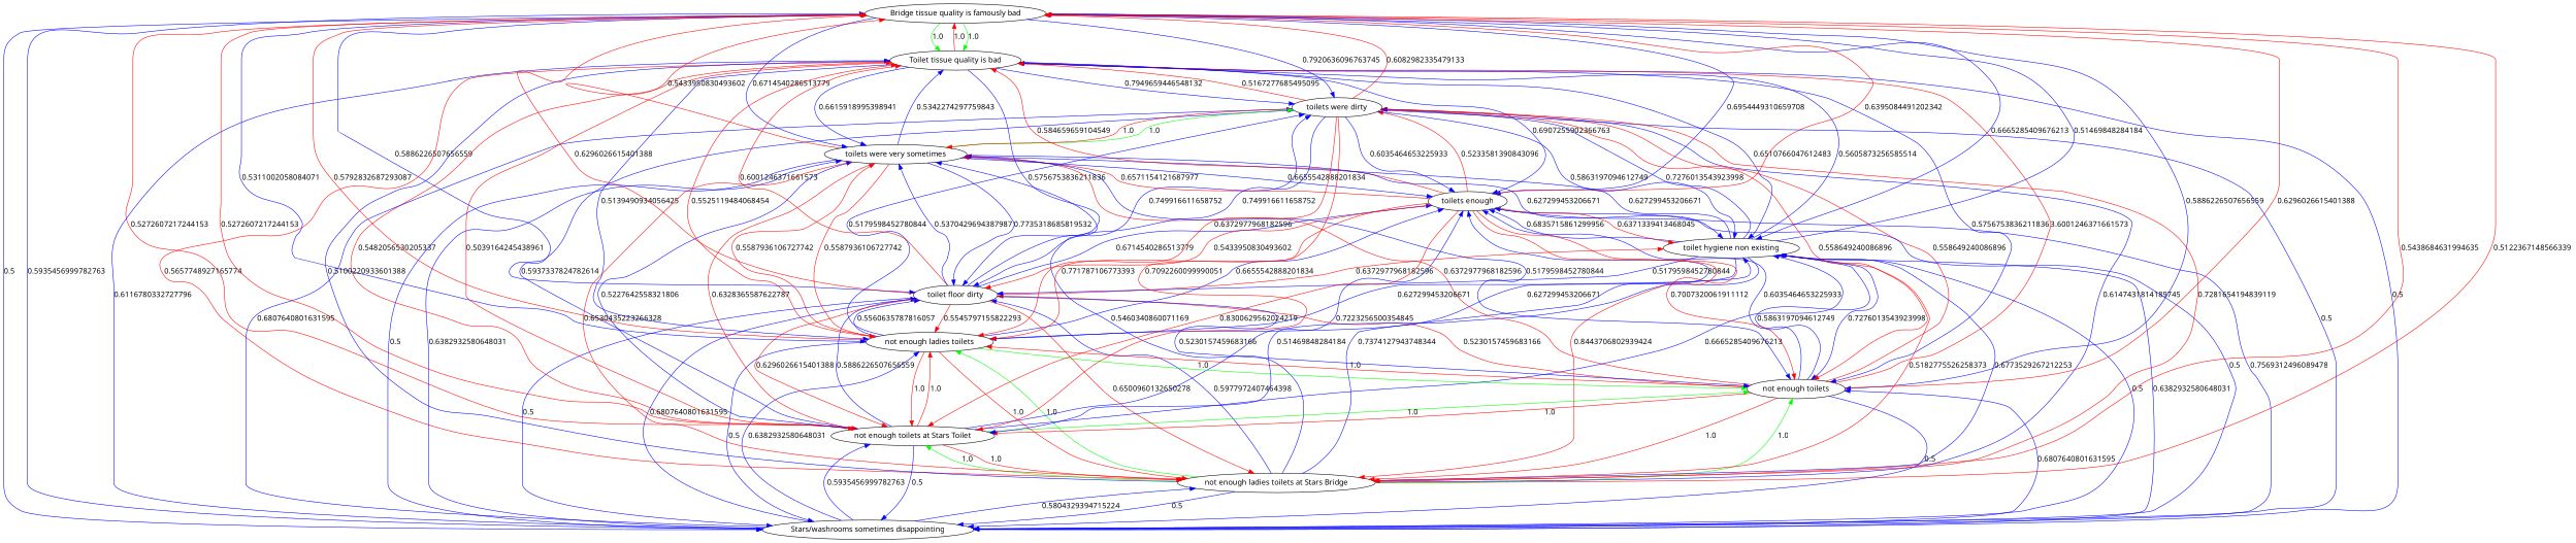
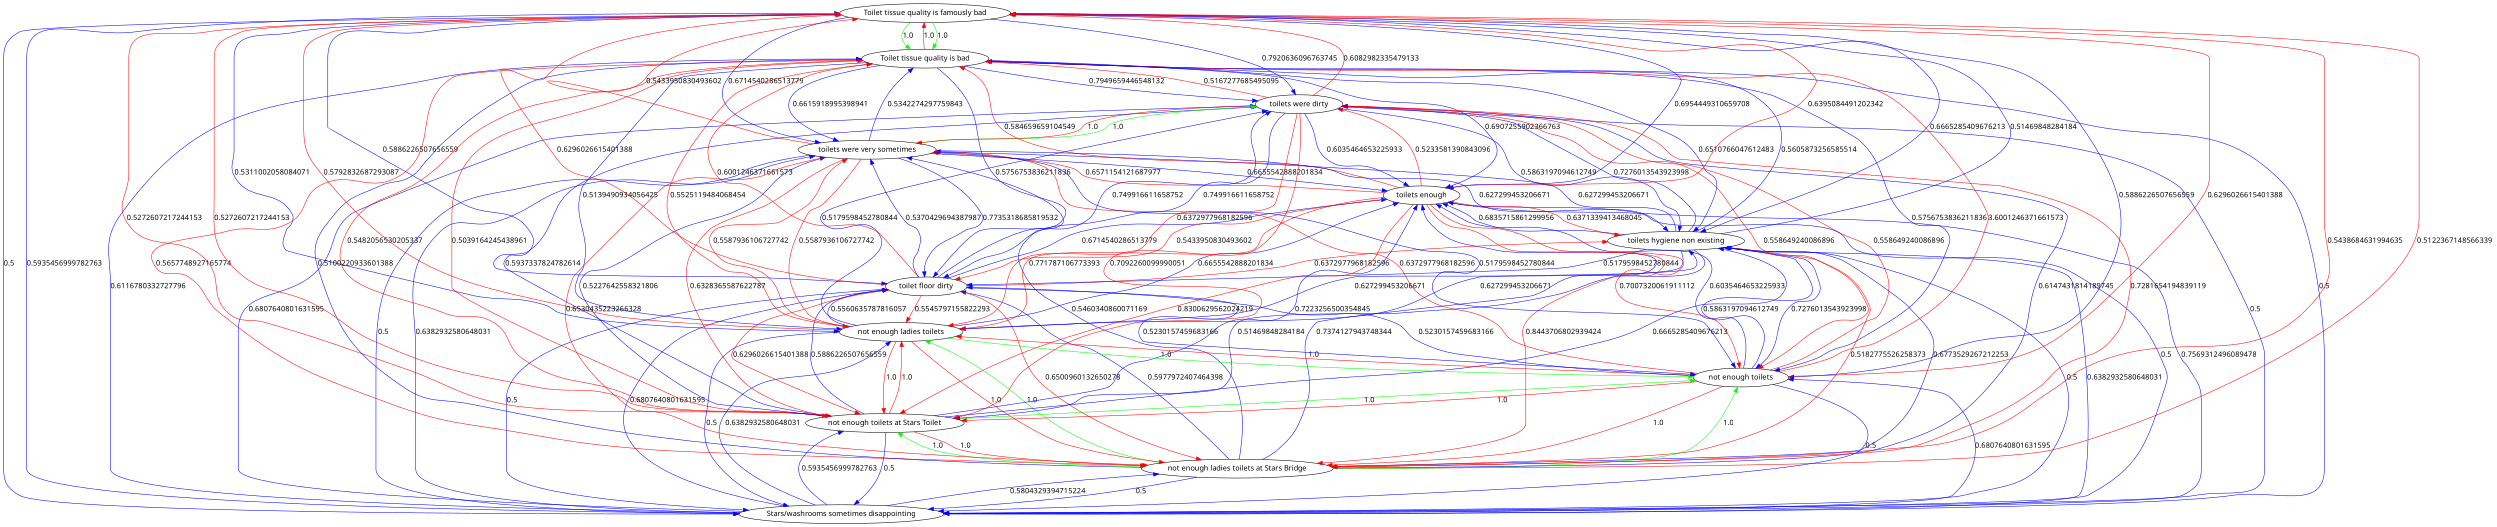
  digraph {
    fontname="Noto Sans"
    node [fontname="Noto Sans"]
    edge [color=blue fontname="Noto Sans"]
-   "Toilet tissue quality is famously bad" [label="Bridge tissue quality is famously bad"]
+   "Toilet tissue quality is famously bad"
    "Toilet tissue quality is bad"
    n3 [label="Stars/washrooms sometimes disappointing"]
    "not enough ladies toilets at Stars Bridge"
    n5 [label="not enough toilets at Stars Toilet"]
    "not enough toilets"
    "not enough ladies toilets"
    "toilet floor dirty"
-   "toilet hygiene non existing"
+   "toilet hygiene non existing" [label="toilets hygiene non existing"]
    n10 [label="toilets enough"]
    n11 [label="toilets were very sometimes"]
    "toilets were dirty"
    "Toilet tissue quality is famously bad" -> "Toilet tissue quality is bad" [color=green label=1.0]
    "Toilet tissue quality is famously bad" -> "Toilet tissue quality is bad" [color=green label=1.0]
    "Toilet tissue quality is famously bad" -> n3 [label=0.5]
    "Toilet tissue quality is famously bad" -> "not enough ladies toilets at Stars Bridge" [color=red label=0.5438684631994635]
    "Toilet tissue quality is famously bad" -> n5 [color=red label=0.5272607217244153]
    "Toilet tissue quality is famously bad" -> "not enough toilets" [label=0.5886226507656559]
    "Toilet tissue quality is famously bad" -> "not enough ladies toilets" [label=0.5311002058084071]
    "Toilet tissue quality is famously bad" -> "toilet floor dirty" [label=0.5886226507656559]
    "Toilet tissue quality is famously bad" -> "toilet hygiene non existing" [label=0.6665285409676213]
    "Toilet tissue quality is famously bad" -> n10 [label=0.6954449310659708]
    "Toilet tissue quality is famously bad" -> n11 [label=0.6714540286513779]
    "Toilet tissue quality is famously bad" -> "toilets were dirty" [label=0.7920636096763745]
    "Toilet tissue quality is bad" -> "Toilet tissue quality is famously bad" [color=red label=1.0]
    "Toilet tissue quality is bad" -> n3 [label=0.5]
    "Toilet tissue quality is bad" -> "not enough ladies toilets at Stars Bridge" [color=red label=0.5657748927165774]
    "Toilet tissue quality is bad" -> n5 [color=red label=0.5482056530205337]
    "Toilet tissue quality is bad" -> "not enough toilets" [label=0.5756753836211836]
    "Toilet tissue quality is bad" -> "not enough ladies toilets" [label=0.5139490934056425]
    "Toilet tissue quality is bad" -> "toilet floor dirty" [label=0.5756753836211836]
    "Toilet tissue quality is bad" -> "toilet hygiene non existing" [label=0.6510766047612483]
    "Toilet tissue quality is bad" -> n10 [label=0.6907255902366763]
    "Toilet tissue quality is bad" -> n11 [label=0.6615918995398941]
    "Toilet tissue quality is bad" -> "toilets were dirty" [label=0.7949659446548132]
    n3 -> "Toilet tissue quality is famously bad" [label=0.5935456999782763]
    n3 -> "Toilet tissue quality is bad" [label=0.6116780332727796]
    n3 -> "not enough ladies toilets at Stars Bridge" [label=0.5804329394715224]
    n3 -> n5 [label=0.5935456999782763]
    n3 -> "not enough toilets" [label=0.6807640801631595]
    n3 -> "not enough ladies toilets" [label=0.6382932580648031]
    n3 -> "toilet floor dirty" [label=0.6807640801631595]
    n3 -> "toilet hygiene non existing" [label=0.6382932580648031]
    n3 -> n10 [label=0.7569312496089478]
    n3 -> n11 [label=0.6382932580648031]
    n3 -> "toilets were dirty" [label=0.6807640801631595]
    "not enough ladies toilets at Stars Bridge" -> "Toilet tissue quality is famously bad" [color=red label=0.5122367148566339]
    "not enough ladies toilets at Stars Bridge" -> "Toilet tissue quality is bad" [label=0.5100220933601388]
    "not enough ladies toilets at Stars Bridge" -> n3 [label=0.5]
    "not enough ladies toilets at Stars Bridge" -> n5 [color=green label=1.0]
    "not enough ladies toilets at Stars Bridge" -> "not enough toilets" [color=green label=1.0]
    "not enough ladies toilets at Stars Bridge" -> "not enough ladies toilets" [color=green label=1.0]
    "not enough ladies toilets at Stars Bridge" -> "toilet floor dirty" [label=0.5977972407464398]
    "not enough ladies toilets at Stars Bridge" -> "toilet hygiene non existing" [label=0.6773529267212253]
    "not enough ladies toilets at Stars Bridge" -> n10 [label=0.7374127943748344]
    "not enough ladies toilets at Stars Bridge" -> n11 [label=0.5460340860071169]
    "not enough ladies toilets at Stars Bridge" -> "toilets were dirty" [label=0.6147431814189745]
    n5 -> "Toilet tissue quality is famously bad" [color=red label=0.5272607217244153]
    n5 -> "Toilet tissue quality is bad" [color=red label=0.5039164245438961]
    n5 -> n3 [label=0.5]
    n5 -> "not enough ladies toilets at Stars Bridge" [color=red label=1.0]
    n5 -> "not enough toilets" [color=green label=1.0]
    n5 -> "not enough ladies toilets" [color=red label=1.0]
    n5 -> "toilet floor dirty" [label=0.5886226507656559]
    n5 -> "toilet hygiene non existing" [label=0.6665285409676213]
    n5 -> n10 [label=0.7223256500354845]
    n5 -> n11 [label=0.5227642558321806]
    n5 -> "toilets were dirty" [label=0.5937337824782614]
    "not enough toilets" -> "Toilet tissue quality is famously bad" [color=red label=0.6296026615401388]
    "not enough toilets" -> "Toilet tissue quality is bad" [color=red label=3.6001246371661573]
    "not enough toilets" -> n3 [label=0.5]
    "not enough toilets" -> "not enough ladies toilets at Stars Bridge" [color=red label=1.0]
    "not enough toilets" -> n5 [color=red label=1.0]
    "not enough toilets" -> "not enough ladies toilets" [color=red label=1.0]
-   "not enough toilets" -> "toilet floor dirty" [color=red label=0.5230157459683166]
+   "not enough toilets" -> "toilet floor dirty" [label=0.5230157459683166]
    "not enough toilets" -> "toilet hygiene non existing" [label=0.5863197094612749]
    "not enough toilets" -> n10 [label=0.6035464653225933]
    "not enough toilets" -> n11 [color=red label=0.6372977968182596]
    "not enough toilets" -> "toilets were dirty" [color=red label=0.558649240086896]
    "not enough ladies toilets" -> "Toilet tissue quality is famously bad" [color=red label=0.5792832687293087]
    "not enough ladies toilets" -> "Toilet tissue quality is bad" [color=red label=0.5525119484068454]
    "not enough ladies toilets" -> n3 [label=0.5]
    "not enough ladies toilets" -> "not enough ladies toilets at Stars Bridge" [color=red label=1.0]
    "not enough ladies toilets" -> n5 [color=red label=1.0]
    "not enough ladies toilets" -> "not enough toilets" [color=green label=1.0]
    "not enough ladies toilets" -> "toilet floor dirty" [label=0.5560635787816057]
    "not enough ladies toilets" -> "toilet hygiene non existing" [label=0.627299453206671]
    "not enough ladies toilets" -> n10 [label=0.6655542888201834]
    "not enough ladies toilets" -> n11 [color=red label=0.5587936106727742]
    "not enough ladies toilets" -> "toilets were dirty" [label=0.5179598452780844]
    "toilet floor dirty" -> "Toilet tissue quality is famously bad" [color=red label=0.6296026615401388]
    "toilet floor dirty" -> "Toilet tissue quality is bad" [color=red label=0.6001246371661573]
    "toilet floor dirty" -> n3 [label=0.5]
    "toilet floor dirty" -> "not enough ladies toilets at Stars Bridge" [color=red label=0.6500960132650278]
    "toilet floor dirty" -> n5 [color=red label=0.6296026615401388]
    "toilet floor dirty" -> "not enough toilets" [label=0.5230157459683166]
    "toilet floor dirty" -> "not enough ladies toilets" [color=red label=0.5545797155822293]
    "toilet floor dirty" -> "toilet hygiene non existing" [color=red label=0.6372977968182596]
    "toilet floor dirty" -> n10 [label=0.6714540286513779]
    "toilet floor dirty" -> n11 [label=0.5370429694387987]
    "toilet floor dirty" -> "toilets were dirty" [label=0.749916611658752]
    "toilet hygiene non existing" -> "Toilet tissue quality is famously bad" [label=0.51469848284184]
    "toilet hygiene non existing" -> "Toilet tissue quality is bad" [label=0.5605873256585514]
    "toilet hygiene non existing" -> n3 [label=0.5]
    "toilet hygiene non existing" -> "not enough ladies toilets at Stars Bridge" [color=red label=0.5182775526258373]
    "toilet hygiene non existing" -> n5 [label=0.51469848284184]
    "toilet hygiene non existing" -> "not enough toilets" [label=0.7276013543923998]
    "toilet hygiene non existing" -> "not enough ladies toilets" [label=0.627299453206671]
    "toilet hygiene non existing" -> "toilet floor dirty" [label=0.5179598452780844]
    "toilet hygiene non existing" -> n10 [label=0.6835715861299956]
    "toilet hygiene non existing" -> n11 [label=0.627299453206671]
    "toilet hygiene non existing" -> "toilets were dirty" [label=0.7276013543923998]
    n10 -> "Toilet tissue quality is famously bad" [color=red label=0.6395084491202342]
    n10 -> "Toilet tissue quality is bad" [color=red label=0.584659659104549]
    n10 -> n3 [label=0.5]
    n10 -> "not enough ladies toilets at Stars Bridge" [color=red label=0.8443706802939424]
    n10 -> n5 [color=red label=0.8300629562024219]
    n10 -> "not enough toilets" [color=red label=0.7007320061911112]
    n10 -> "not enough ladies toilets" [color=red label=0.771787106773393]
    n10 -> "toilet floor dirty" [color=red label=0.5433950830493602]
    n10 -> "toilet hygiene non existing" [color=red label=0.6371339413468045]
    n10 -> n11 [color=red label=0.6571154121687977]
    n10 -> "toilets were dirty" [color=red label=0.5233581390843096]
    n11 -> "Toilet tissue quality is famously bad" [color=red label=0.5433950830493602]
    n11 -> "Toilet tissue quality is bad" [label=0.5342274297759843]
    n11 -> n3 [label=0.5]
    n11 -> "not enough ladies toilets at Stars Bridge" [color=red label=0.6530435223266328]
    n11 -> n5 [color=red label=0.6328365587622787]
    n11 -> "not enough toilets" [label=0.5179598452780844]
    n11 -> "not enough ladies toilets" [color=red label=0.5587936106727742]
    n11 -> "toilet floor dirty" [label=0.7735318685819532]
    n11 -> "toilet hygiene non existing" [label=0.627299453206671]
    n11 -> n10 [label=0.6655542888201834]
    n11 -> "toilets were dirty" [color=green label=1.0]
    "toilets were dirty" -> "Toilet tissue quality is famously bad" [color=red label=0.6082982335479133]
    "toilets were dirty" -> "Toilet tissue quality is bad" [color=red label=0.5167277685495095]
    "toilets were dirty" -> n3 [label=0.5]
    "toilets were dirty" -> "not enough ladies toilets at Stars Bridge" [color=red label=0.7281654194839119]
    "toilets were dirty" -> n5 [color=red label=0.7092260099990051]
    "toilets were dirty" -> "not enough toilets" [color=red label=0.558649240086896]
    "toilets were dirty" -> "not enough ladies toilets" [color=red label=0.6372977968182596]
    "toilets were dirty" -> "toilet floor dirty" [label=0.749916611658752]
    "toilets were dirty" -> "toilet hygiene non existing" [label=0.5863197094612749]
    "toilets were dirty" -> n10 [label=0.6035464653225933]
    "toilets were dirty" -> n11 [color=red label=1.0]
  }
